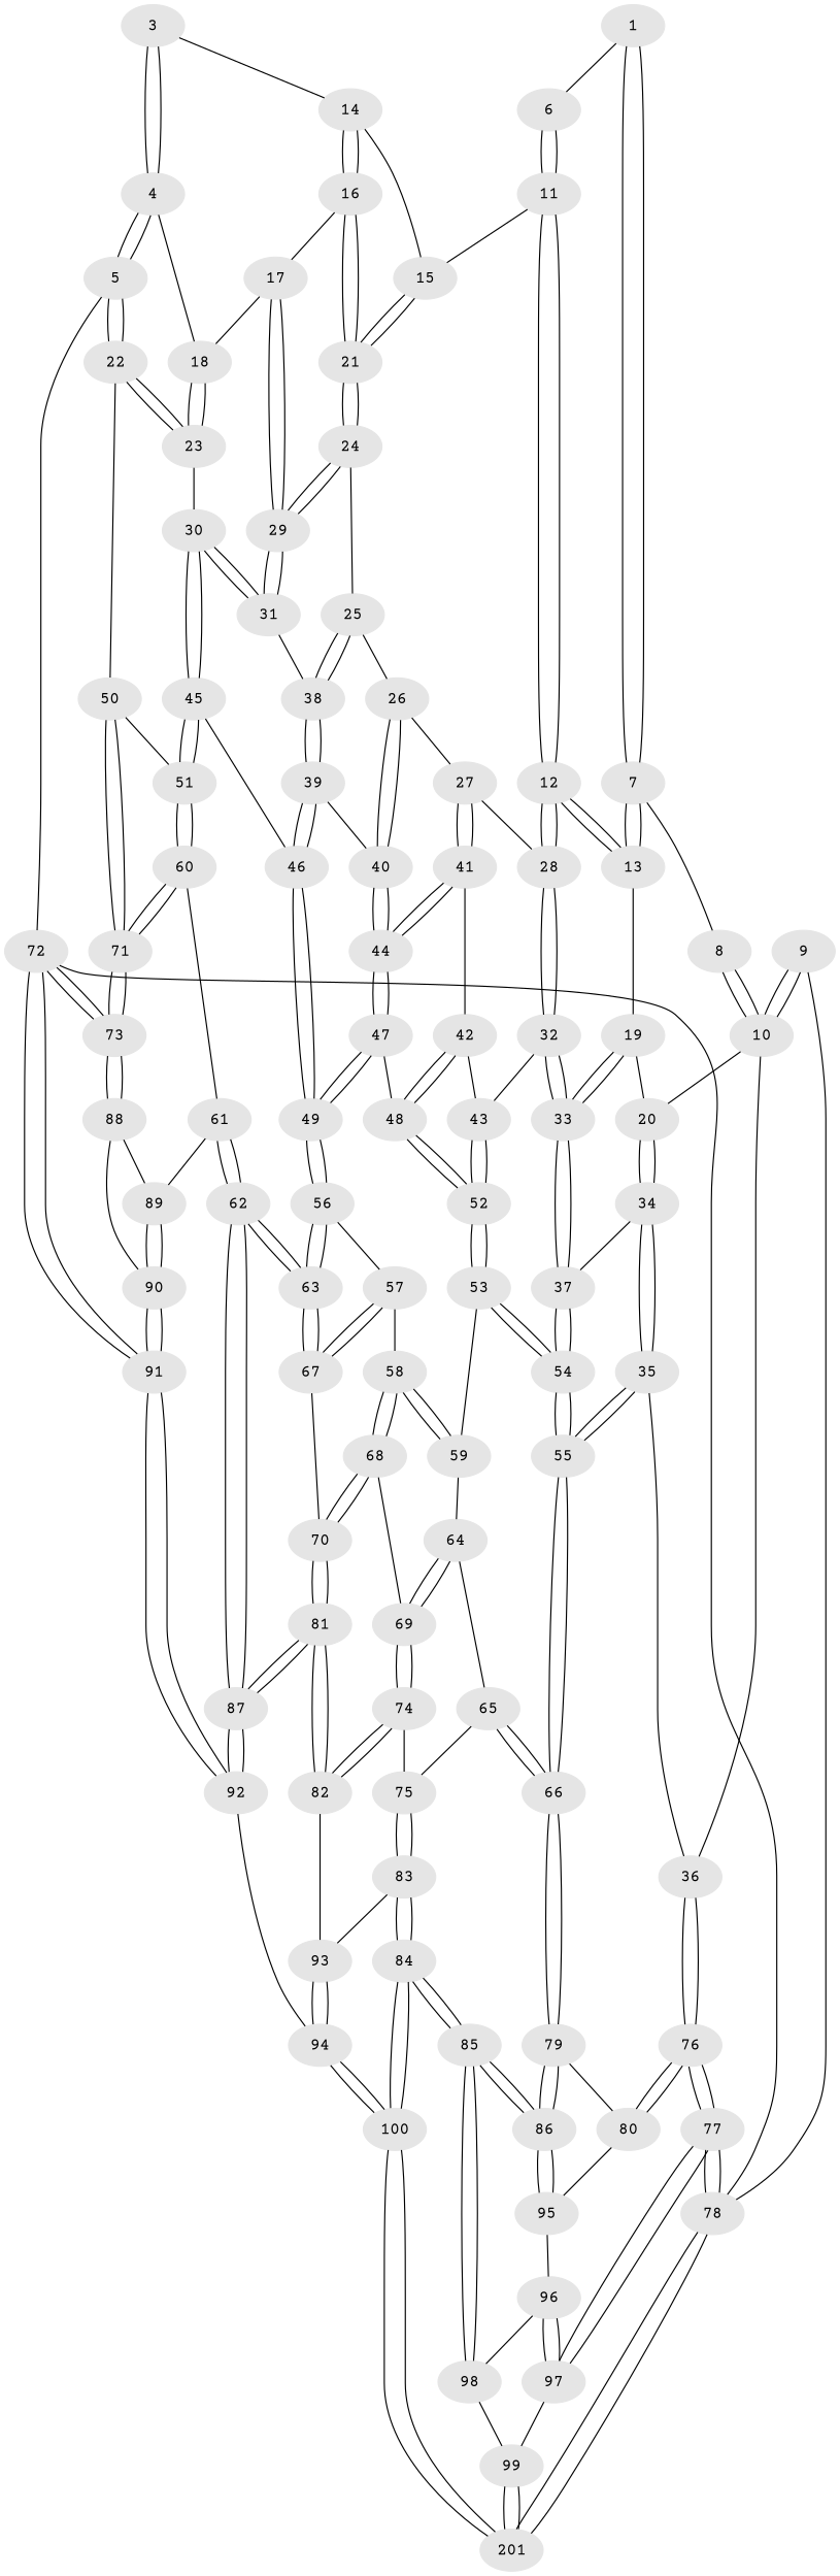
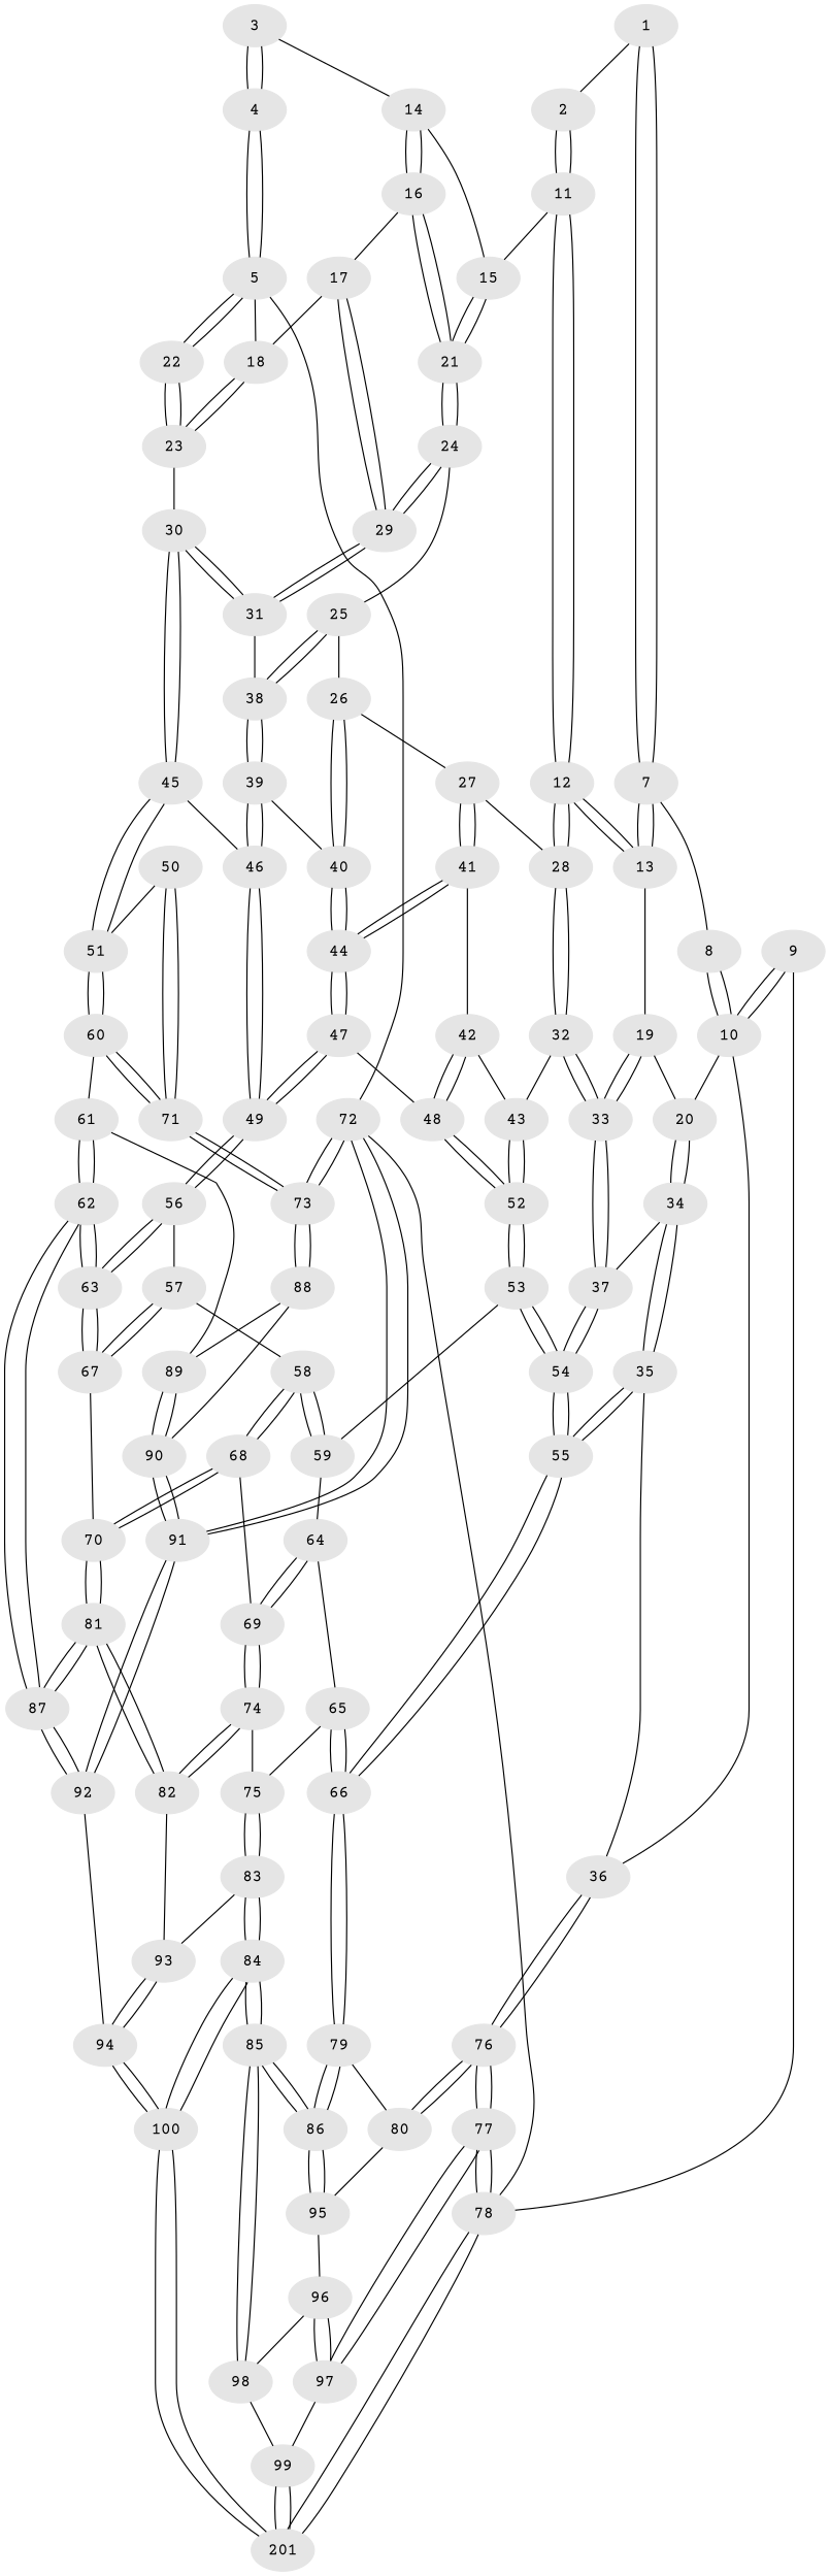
  graph {
    fontname="Courier Prime"
    node [color=gray90 fontname="Courier Prime" style=filled]
    edge [fontname="Courier Prime"]
    1
-   2 [label=6]
+   2
    7
    11
    8
    13
    3
    4
    14
    12
    15
    5
    18
    16
    22
    72
    23
    50
    78
    73
    91
    10
    9
    19
    36
    20
    76
    n28 [label=201]
    34
    28
    21
    32
    33
    17
    24
    29
    31
    30
    37
    35
    25
    51
    71
    45
    26
    38
    27
    40
    39
    41
    44
    42
    43
    46
    52
    54
    55
    66
    77
    80
    49
    47
    48
    53
    60
    56
    57
    63
    61
    59
    64
    79
    58
    67
    68
    70
    69
    65
    62
    89
    87
    90
    92
    75
    74
    83
    86
    81
    82
    88
    93
    84
    97
    95
    99
    96
    94
    85
    100
    98
    1 -- 2
    1 -- 7
    1 -- 7
    2 -- 11
    2 -- 11
    7 -- 8
    7 -- 13
    7 -- 13
    11 -- 12
    11 -- 12
    11 -- 15
    8 -- 10
    8 -- 10
    13 -- 19
    3 -- 4
    3 -- 4
    3 -- 14
    4 -- 5
    4 -- 5
-   4 -- 18
+   5 -- 18
    14 -- 15
    14 -- 16
    14 -- 16
    12 -- 13
    12 -- 13
    12 -- 28
    12 -- 28
    15 -- 21
    15 -- 21
    5 -- 22
    5 -- 22
    5 -- 72
    18 -- 23
    18 -- 23
    16 -- 21
    16 -- 21
    16 -- 17
    22 -- 23
    22 -- 23
-   22 -- 50
    72 -- 78
    72 -- 73
    72 -- 73
    72 -- 91
    72 -- 91
    23 -- 30
    50 -- 51
    50 -- 71
    50 -- 71
    78 -- n28
    78 -- n28
    73 -- 88
    73 -- 88
    91 -- 92
    91 -- 92
    10 -- 36
    10 -- 20
    9 -- 78
    9 -- 10
    9 -- 10
    19 -- 20
    19 -- 33
    19 -- 33
    36 -- 76
    36 -- 76
    20 -- 34
    20 -- 34
    76 -- 77
    76 -- 77
    76 -- 80
    76 -- 80
    34 -- 37
    34 -- 35
    34 -- 35
    28 -- 32
    28 -- 32
    21 -- 24
    21 -- 24
    32 -- 33
    32 -- 33
    32 -- 43
    33 -- 37
    33 -- 37
    17 -- 18
    17 -- 29
    17 -- 29
    24 -- 29
    24 -- 29
    24 -- 25
    29 -- 31
    29 -- 31
    31 -- 38
    30 -- 31
    30 -- 31
    30 -- 45
    30 -- 45
    37 -- 54
    37 -- 54
    35 -- 36
    35 -- 55
    35 -- 55
    25 -- 26
    25 -- 38
    25 -- 38
    51 -- 60
    51 -- 60
    71 -- 73
    71 -- 73
    45 -- 51
    45 -- 51
    45 -- 46
    26 -- 27
    26 -- 40
    26 -- 40
    38 -- 39
    38 -- 39
    27 -- 28
    27 -- 41
    27 -- 41
    40 -- 44
    40 -- 44
    39 -- 40
    39 -- 46
    39 -- 46
    41 -- 44
    41 -- 44
    41 -- 42
    44 -- 47
    44 -- 47
    42 -- 43
    42 -- 48
    42 -- 48
    43 -- 52
    43 -- 52
    46 -- 49
    46 -- 49
    52 -- 53
    52 -- 53
    54 -- 55
    54 -- 55
    55 -- 66
    55 -- 66
    66 -- 79
    66 -- 79
    77 -- 78
    77 -- 78
    77 -- 97
    77 -- 97
    80 -- 95
    49 -- 56
    49 -- 56
    47 -- 49
    47 -- 49
    47 -- 48
    48 -- 52
    48 -- 52
    53 -- 54
    53 -- 54
    53 -- 59
    60 -- 71
    60 -- 71
    60 -- 61
    56 -- 57
    56 -- 63
    56 -- 63
    57 -- 58
    57 -- 67
    57 -- 67
    63 -- 67
    63 -- 67
    61 -- 62
    61 -- 62
    61 -- 89
    59 -- 64
    64 -- 69
    64 -- 69
    64 -- 65
    79 -- 80
    79 -- 86
    79 -- 86
    58 -- 59
    58 -- 59
    58 -- 68
    58 -- 68
    67 -- 70
    68 -- 70
    68 -- 70
    68 -- 69
    70 -- 81
    70 -- 81
    69 -- 74
    69 -- 74
    65 -- 66
    65 -- 66
    65 -- 75
    62 -- 63
    62 -- 63
    62 -- 87
    62 -- 87
    89 -- 90
    89 -- 90
    87 -- 92
    87 -- 92
    90 -- 91
    90 -- 91
    92 -- 94
    75 -- 83
    75 -- 83
    74 -- 75
    74 -- 82
    74 -- 82
    83 -- 93
    83 -- 84
    83 -- 84
    86 -- 95
    86 -- 95
    81 -- 87
    81 -- 87
    81 -- 82
    81 -- 82
    82 -- 93
    88 -- 89
    88 -- 90
    93 -- 94
    93 -- 94
    84 -- 85
    84 -- 85
    84 -- 100
    84 -- 100
    97 -- 99
    95 -- 96
    99 -- n28
    99 -- n28
    96 -- 97
    96 -- 97
    96 -- 98
    94 -- 100
    94 -- 100
    85 -- 86
    85 -- 86
    85 -- 98
    85 -- 98
    100 -- n28
    100 -- n28
    98 -- 99
  }
